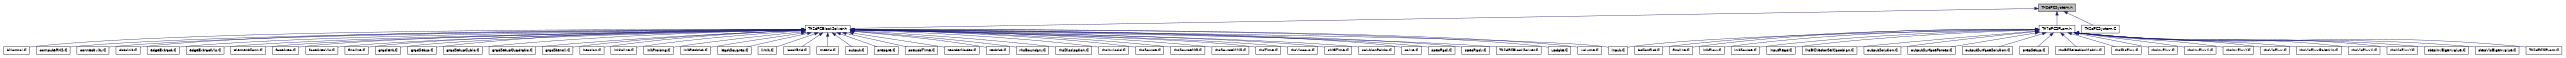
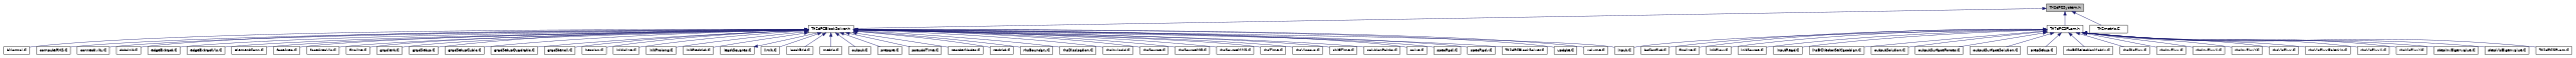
  digraph {
    node [color=black fillcolor=white fontname=Helvetica fontsize=10 shape=record style=filled]
    edge [color=midnightblue dir=back fontname=Helvetica fontsize=10 labelfontname=Helvetica labelfontsize=10 style=solid]
    n1 [fillcolor=grey75 fontcolor=black height=0.2 label="Tri2dFCSystem.h" width=0.4]
    n2 [height=0.2 label="Tri2dFCBlockSolver.h" width=0.4]
    n3 [height=0.2 label="Tri7dFCSPLam.h" width=0.4]
-   n4 [height=0.2 label="Tri2dFCSystem.C" width=0.4]
+   n4 [height=0.2 label="Tri2metric.C" width=0.4]
    n5 [height=0.2 label="bNormal.C" width=0.4]
    n6 [height=0.2 label="computeRHS.C" width=0.4]
    n7 [height=0.2 label="connectivity.C" width=0.4]
    n8 [height=0.2 label="dataInit.C" width=0.4]
    n9 [height=0.2 label="edgeExtract.C" width=0.4]
    n10 [height=0.2 label="edgeExtractVis.C" width=0.4]
    n11 [height=0.2 label="elementConn.C" width=0.4]
    n12 [height=0.2 label="faceArea.C" width=0.4]
    n13 [height=0.2 label="faceAreaVis.C" width=0.4]
    n14 [height=0.2 label="finalize.C" width=0.4]
    n15 [height=0.2 label="gradient.C" width=0.4]
    n16 [height=0.2 label="gradSetup.C" width=0.4]
    n17 [height=0.2 label="gradSetupCubic.C" width=0.4]
    n18 [height=0.2 label="gradSetupQuadratic.C" width=0.4]
    n19 [height=0.2 label="gradStencil.C" width=0.4]
    n20 [height=0.2 label="hessian.C" width=0.4]
    n21 [height=0.2 label="initialize.C" width=0.4]
    n22 [height=0.2 label="initProlong.C" width=0.4]
    n23 [height=0.2 label="initRestrict.C" width=0.4]
    n24 [height=0.2 label="input.C" width=0.4]
    n25 [height=0.2 label="leastSquares.C" width=0.4]
    n26 [height=0.2 label="limit.C" width=0.4]
    n27 [height=0.2 label="localGrid.C" width=0.4]
    n28 [height=0.2 label="metric.C" width=0.4]
    n29 [height=0.2 label="output.C" width=0.4]
    n30 [height=0.2 label="prepare.C" width=0.4]
    n31 [height=0.2 label="pseudoTime.C" width=0.4]
    n32 [height=0.2 label="reorderNodes.C" width=0.4]
    n33 [height=0.2 label="restrict.C" width=0.4]
    n34 [height=0.2 label="rhsBoundary.C" width=0.4]
    n35 [height=0.2 label="rhsDissipation.C" width=0.4]
    n36 [height=0.2 label="rhsInviscid.C" width=0.4]
    n37 [height=0.2 label="rhsSource.C" width=0.4]
    n38 [height=0.2 label="rhsSourceMG.C" width=0.4]
    n39 [height=0.2 label="rhsSourceMMS.C" width=0.4]
    n40 [height=0.2 label="rhsTime.C" width=0.4]
    n41 [height=0.2 label="rhsViscous.C" width=0.4]
    n42 [height=0.2 label="shiftTime.C" width=0.4]
    n43 [height=0.2 label="solutionPoints.C" width=0.4]
    n44 [height=0.2 label="solve.C" width=0.4]
    n45 [height=0.2 label="specRadi.C" width=0.4]
    n46 [height=0.2 label="specRadv.C" width=0.4]
    n47 [height=0.2 label="Tri2dFCBlockSolver.C" width=0.4]
    n48 [height=0.2 label="update.C" width=0.4]
    n49 [height=0.2 label="volume.C" width=0.4]
    n50 [height=0.2 label="bcConflict.C" width=0.4]
    n51 [height=0.2 label="finalize.C" width=0.4]
    n52 [height=0.2 label="initFlow.C" width=0.4]
    n53 [height=0.2 label="initSource.C" width=0.4]
    n54 [height=0.2 label="inputRead.C" width=0.4]
    n55 [height=0.2 label="lhsBCVectorSelfJacobian.C" width=0.4]
    n56 [height=0.2 label="outputSolution.C" width=0.4]
    n57 [height=0.2 label="outputSurfaceForces.C" width=0.4]
    n58 [height=0.2 label="outputSurfaceSolution.C" width=0.4]
    n59 [height=0.2 label="prepSetup.C" width=0.4]
    n60 [height=0.2 label="rhsBCSelectionMatrix.C" width=0.4]
    n61 [height=0.2 label="rhsDisFlux.C" width=0.4]
    n62 [height=0.2 label="rhsInvFlux.C" width=0.4]
    n63 [height=0.2 label="rhsInvFluxX.C" width=0.4]
    n64 [height=0.2 label="rhsInvFluxY.C" width=0.4]
    n65 [height=0.2 label="rhsVisFlux.C" width=0.4]
    n66 [height=0.2 label="rhsVisFluxGalerkin.C" width=0.4]
    n67 [height=0.2 label="rhsVisFluxX.C" width=0.4]
    n68 [height=0.2 label="rhsVisFluxY.C" width=0.4]
    n69 [height=0.2 label="stepInvEigenvalue.C" width=0.4]
    n70 [height=0.2 label="stepVisEigenvalue.C" width=0.4]
    n71 [height=0.2 label="Tri2dFCSPLam.C" width=0.4]
    n1 -> n2
    n1 -> n3
    n1 -> n4
    n2 -> n5
    n2 -> n6
    n2 -> n7
    n2 -> n8
    n2 -> n9
    n2 -> n10
    n2 -> n11
    n2 -> n12
    n2 -> n13
    n2 -> n14
    n2 -> n15
    n2 -> n16
    n2 -> n17
    n2 -> n18
    n2 -> n19
    n2 -> n20
    n2 -> n21
    n2 -> n22
    n2 -> n23
    n2 -> n24
-   n2 -> n25
+   n25 -> n2
    n2 -> n26
    n2 -> n27
    n2 -> n28
    n2 -> n29
    n2 -> n30
    n2 -> n31
    n2 -> n32
    n2 -> n33
    n2 -> n34
    n2 -> n35
    n2 -> n36
    n2 -> n37
    n2 -> n38
    n2 -> n39
    n2 -> n40
    n2 -> n41
    n2 -> n42
    n2 -> n43
    n2 -> n44
    n2 -> n45
    n2 -> n46
    n2 -> n47
    n2 -> n48
    n2 -> n49
    n3 -> n24
    n3 -> n50
    n3 -> n51
    n3 -> n52
    n3 -> n53
    n3 -> n54
    n3 -> n55
    n3 -> n56
    n3 -> n57
    n3 -> n58
    n3 -> n59
    n3 -> n60
    n3 -> n61
    n3 -> n62
    n3 -> n63
    n3 -> n64
    n3 -> n65
    n3 -> n66
    n3 -> n67
    n3 -> n68
    n3 -> n69
    n3 -> n70
    n3 -> n71
  }
